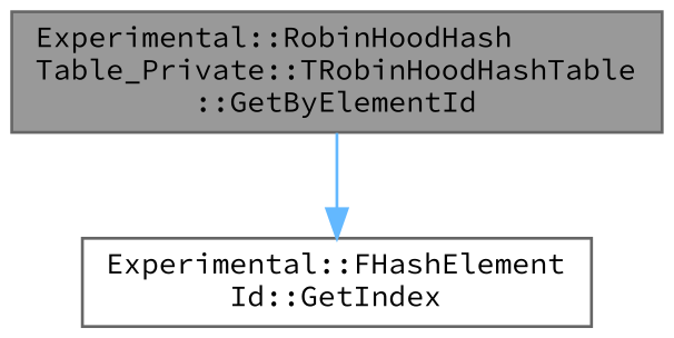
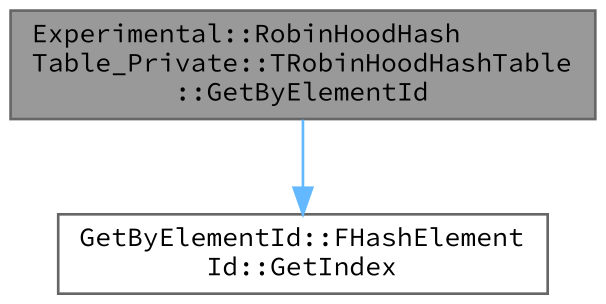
  digraph {
    rankdir=TB
    fontname="Source Code Pro"
    node [fontname="Source Code Pro" fontsize=10 shape=box style=filled]
    n1 [color=gray40 fillcolor=grey60 fontcolor=black height=0.2 label="Experimental::RobinHoodHash\lTable_Private::TRobinHoodHashTable\l::GetByElementId" width=0.4]
-   n2 [color=grey40 fillcolor=white height=0.2 label="Experimental::FHashElement\lId::GetIndex" width=0.4]
+   n2 [color=grey40 fillcolor=white height=0.2 label="GetByElementId::FHashElement\lId::GetIndex" width=0.4]
    n1 -> n2 [color=steelblue1 fontname="Source Code Pro" fontsize=10 labelfontname=Helvetica labelfontsize=10 style=solid]
  }
